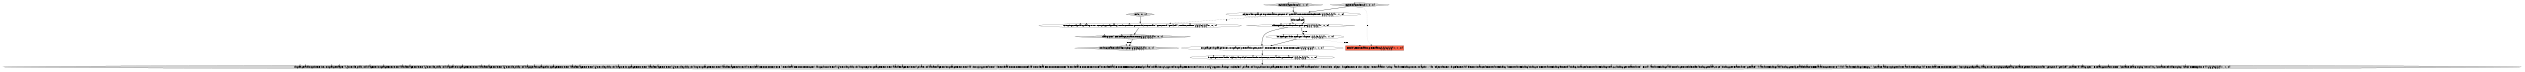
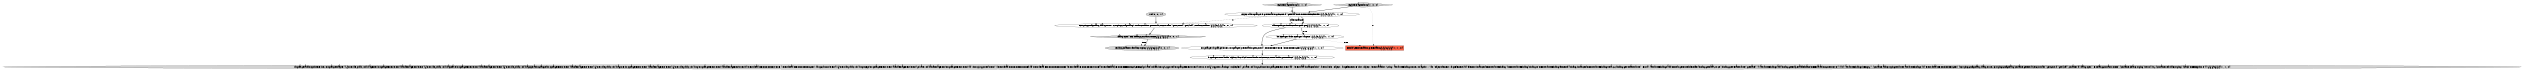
  digraph {
    node [fillcolor=white shape=ellipse style=filled]
    edge [style=bold]
    n1 [label="DropTarget dropTarget = new DropTarget(presentation.getControl(),DND.DROP_MOVE | DND.DROP_COPY)@@@7@@@['1', '1', '0']"]
    n2 [label="dropTarget.setTransfer(LightGrid.GridColumnTransfer.INSTANCE,TextTransfer.getInstance())@@@8@@@['1', '1', '0']"]
    n3 [fillcolor=lightgray label="dropTarget.addDropListener(new DropTargetAdapter(){@Override public void dragEnter(DropTargetEvent event){handleDragEvent(event)}@Override public void dragLeave(DropTargetEvent event){handleDragEvent(event)}@Override public void dragOperationChanged(DropTargetEvent event){handleDragEvent(event)}@Override public void dragOver(DropTargetEvent event){handleDragEvent(event)}@Override public void drop(DropTargetEvent event){handleDragEvent(event)if (event.detail == DND.DROP_MOVE || event.detail == DND.DROP_COPY) {dropColumns(event)}}@Override public void dropAccept(DropTargetEvent event){handleDragEvent(event)}private void handleDragEvent(DropTargetEvent event){if (!isDropSupported(event)) {event.detail = DND.DROP_NONE}{if (event.detail == DND.DROP_NONE) {event.detail = DND.DROP_MOVE}}event.feedback = DND.FEEDBACK_SELECT}private boolean isDropSupported(DropTargetEvent event){return true}@SuppressWarnings(\"unchecked\") private void dropColumns(DropTargetEvent event){if (!(event.data instanceof List)) {return}List<Object> dropElements = (List<Object>)event.dataList<String> attributeBindings = new ArrayList<>()for (Object element : dropElements){if (element instanceof DBDAttributeBinding) {DBDAttributeBinding binding = (DBDAttributeBinding)elementif (binding instanceof DBDAttributeBindingMeta && binding.getMetaAttribute() != null) {attributeBindings.add(DBUtils.getQuotedIdentifier(binding.getDataSource(),binding.getMetaAttribute().getLabel()))}{attributeBindings.add(binding.getFullyQualifiedName(DBPEvaluationContext.DML))}}}if (!attributeBindings.isEmpty()) {container.addGroupingAttributes(attributeBindings)}if (event.detail == DND.DROP_COPY) {GroupingConfigDialog dialog = new GroupingConfigDialog(container.getResultSetController().getControl().getShell(),container)if (dialog.open() != IDialogConstants.OK_ID) {container.clearGrouping()return}}try {container.rebuildGrouping()}catch (DBException e) }})@@@9@@@['1', '1', '0']"]
    n4 [fillcolor=lightgray label="registerDragAndDrop['1', '0', '0']" shape=diamond]
    n5 [fillcolor=tomato label="IResultSetPresentation presentation@@@2@@@['1', '1', '0']" shape=box]
    n6 [label="Object oldDropTarget = presentation.getControl().getData(DND.DROP_TARGET_KEY)@@@3@@@['1', '1', '0']"]
    n7 [label="GroupingConfigDialog dialog = new GroupingConfigDialog(resultsContainer.getResultSetController().getControl().getShell(),resultsContainer)@@@3@@@['0', '0', '1']"]
-   n8 [label="oldDropTarget instanceof DropTarget@@@4@@@['1', '1', '0']" shape=diamond]
-   n9 [fillcolor=lightgray label="run['0', '0', '1']" shape=diamond]
+   n8 [label="oldDropTarget instanceof DropTarget@@@4@@@['1', '1', '0']"]
+   n9 [fillcolor=lightgray label="run['0', '0', '1']"]
    n10 [fillcolor=lightgray label="dialog.open() == IDialogConstants.OK_ID@@@4@@@['0', '0', '1']" shape=diamond]
    n11 [label="((DropTarget)oldDropTarget).dispose()@@@5@@@['1', '1', '0']"]
-   n12 [fillcolor=lightgray label="resultsContainer.rebuildGrouping()@@@6@@@['0', '0', '1']" shape=diamond]
+   n12 [fillcolor=lightgray label="resultsContainer.rebuildGrouping()@@@6@@@['0', '0', '1']"]
    n13 [fillcolor=lightgray label="registerDragAndDrop['0', '1', '0']" shape=diamond]
    n1 -> n2
    n2 -> n3
    n4 -> n5 [label=0 style=dotted]
    n4 -> n6
    n6 -> n7 [label=0 style=dashed]
    n6 -> n8 [label=oldDropTarget style=solid]
    n6 -> n8
    n7 -> n10
    n8 -> n1
    n8 -> n11 [label=true style=dotted]
    n8 -> n11
    n9 -> n7
    n10 -> n12 [label=true style=dotted]
    n10 -> n12
    n11 -> n1
    n11 -> n5 [label=true style=dotted]
    n13 -> n6
  }
